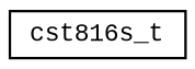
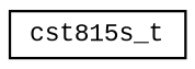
  digraph {
    rankdir=LR
    fontname="Liberation Mono"
-   n1 [color=black fillcolor=white fontname="Liberation Mono" fontsize=10 height=0.2 label=cst816s_t shape=record style=filled width=0.4]
+   n1 [color=black fillcolor=white fontname="Liberation Mono" fontsize=10 height=0.2 label=cst815s_t shape=record style=filled width=0.4]
  }
